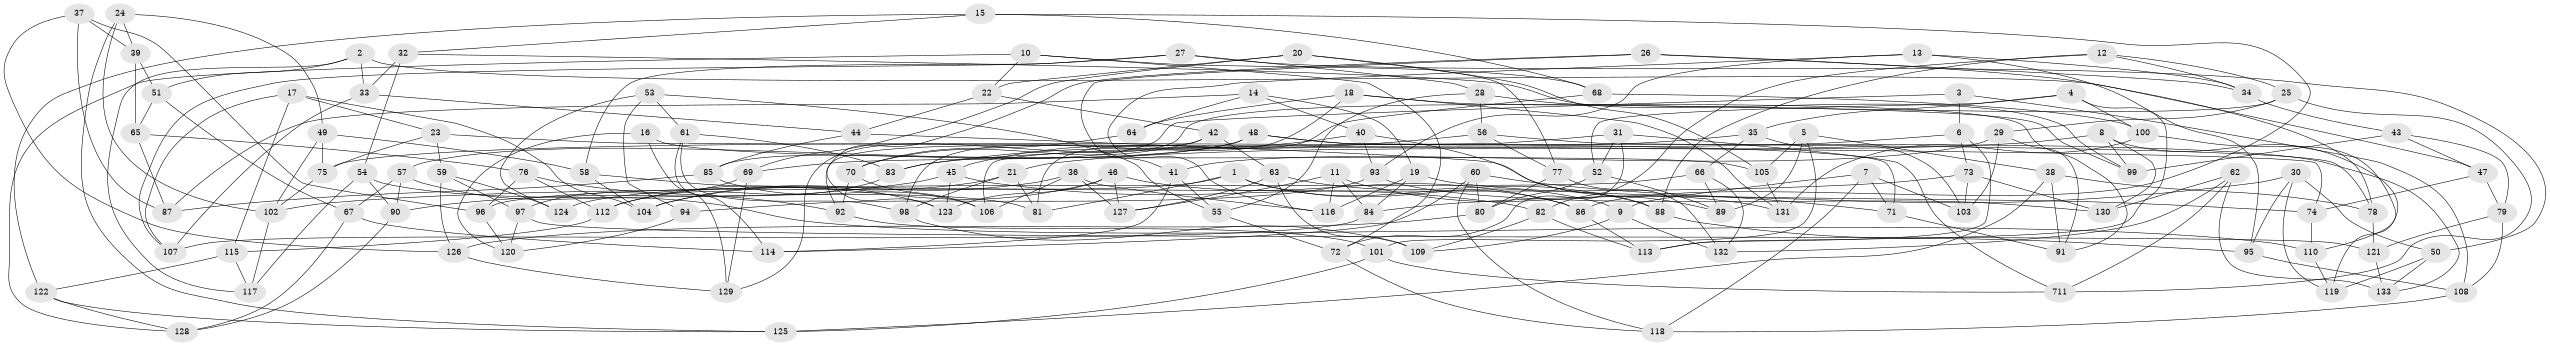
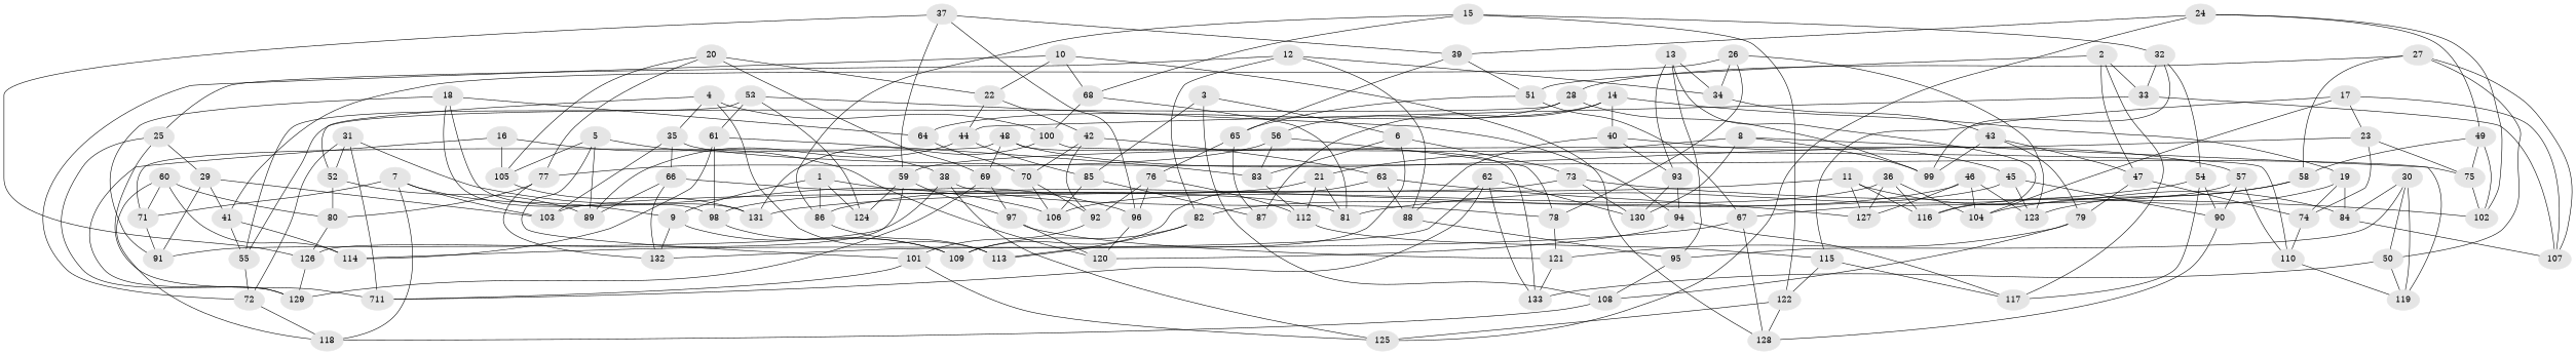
  graph {
    node [color=gray90 style=filled]
    1
    9
    81
    86
    124
    109
    132
    113
    2
    33
    47
    51
    117
    107
    44
    74
    79
    65
    67
    3
    6
    85
    108
    73
    83
    64
    70
    87
    106
    118
    4
    35
    52
    100
    103
    75
    66
    89
    80
    131
    110
    5
    38
    101
    105
    91
    125
    78
    n49 [label=711]
    130
    102
    112
    7
    71
    8
    21
    99
    119
    98
    10
    22
    68
    72
    128
    42
    11
    84
    116
    127
    12
    25
    34
    82
    88
    129
    29
    43
    95
    13
    93
    94
    14
    19
    40
    45
    15
    32
    122
    54
    16
    120
    17
    23
    104
    115
    59
    18
    20
    69
    77
    97
    63
    92
    126
    24
    39
    49
    58
    41
    26
    123
    55
    114
    121
    27
    28
    50
    56
    133
    30
    31
    90
    96
    36
    37
    76
    46
    48
    57
    53
    61
    60
    62
    1 -- 9
    1 -- 81
    1 -- 86
    1 -- 124
    9 -- 109
    9 -- 132
    86 -- 113
    2 -- 33
    2 -- 47
    2 -- 51
    2 -- 117
    33 -- 107
    33 -- 44
    47 -- 74
    47 -- 79
    51 -- 65
    51 -- 67
    44 -- 85
    44 -- 89
    74 -- 110
    79 -- 108
    79 -- 121
    65 -- 87
    65 -- 76
    67 -- 128
    67 -- 114
    3 -- 6
    3 -- 85
    3 -- 108
    6 -- 113
    6 -- 73
    6 -- 83
    85 -- 87
    85 -- 106
    108 -- 118
    73 -- 103
    73 -- 130
    73 -- 102
    83 -- 112
    64 -- 70
    70 -- 106
    70 -- 92
    4 -- 113
    4 -- 35
    4 -- 52
    4 -- 100
    35 -- 103
    35 -- 75
    35 -- 66
    52 -- 89
    52 -- 80
    100 -- 131
    100 -- 110
    75 -- 102
    66 -- 132
    66 -- 89
    66 -- 96
    80 -- 126
    110 -- 119
    5 -- 89
    5 -- 38
    5 -- 101
    5 -- 105
    38 -- 91
    38 -- 125
    38 -- 78
    101 -- 125
    101 -- n49
    105 -- 131
    78 -- 121
    112 -- 115
    7 -- 9
    7 -- 118
    7 -- 103
    7 -- 71
    71 -- 91
    8 -- 130
    8 -- 21
    8 -- 99
    8 -- 119
    21 -- 81
    21 -- 112
    21 -- 98
    98 -- 109
    10 -- 22
    10 -- 68
    10 -- 72
    10 -- 128
    22 -- 44
    22 -- 42
    68 -- 81
    68 -- 100
    72 -- 118
    42 -- 70
    42 -- 63
    42 -- 92
    11 -- 131
    11 -- 84
    11 -- 116
    11 -- 127
    84 -- 107
    12 -- 25
    12 -- 34
    12 -- 82
    12 -- 88
    25 -- n49
    25 -- 129
    25 -- 29
    34 -- 43
    82 -- 109
    82 -- 113
    88 -- 95
    29 -- 103
    29 -- 91
    29 -- 41
    43 -- 47
    43 -- 79
    43 -- 99
    95 -- 108
    13 -- 116
    13 -- 34
    13 -- 95
    13 -- 93
    93 -- 130
    93 -- 94
-   102 -- 117
+   94 -- 117
    94 -- 120
    14 -- 64
    14 -- 87
    14 -- 19
    14 -- 40
    19 -- 74
    19 -- 84
    19 -- 116
    40 -- 88
    40 -- 93
    40 -- 45
    45 -- 82
    45 -- 123
    45 -- 90
    15 -- 86
    15 -- 68
    15 -- 32
    15 -- 122
    32 -- 33
    32 -- 99
    32 -- 54
    122 -- 125
    122 -- 128
    54 -- 81
    54 -- 117
    54 -- 90
    16 -- 105
    16 -- 129
    16 -- 120
    17 -- 107
    17 -- 23
    17 -- 104
    17 -- 115
    23 -- 74
    23 -- 75
    23 -- 59
    115 -- 117
    115 -- 122
    59 -- 124
    59 -- 97
    59 -- 126
    18 -- 64
    18 -- 131
    18 -- 91
    18 -- 98
    20 -- 105
    20 -- 22
    20 -- 69
    20 -- 77
    69 -- 129
    69 -- 97
    77 -- 132
    77 -- 80
    97 -- 120
    97 -- 121
    63 -- 109
    63 -- 127
    63 -- 88
    92 -- 101
    126 -- 129
    24 -- 125
    24 -- 102
    24 -- 39
    24 -- 49
    39 -- 51
    39 -- 65
    49 -- 75
    49 -- 102
    49 -- 58
    58 -- 104
    58 -- 123
    41 -- 55
    41 -- 114
    26 -- 78
    26 -- 34
    26 -- 41
    26 -- 123
    55 -- 72
    121 -- 133
    27 -- 107
    27 -- 58
    27 -- 28
    27 -- 50
    28 -- 99
    28 -- 55
    28 -- 56
    50 -- 119
    50 -- 133
    56 -- 83
    56 -- 78
    56 -- 77
    30 -- 119
    30 -- 84
    30 -- 95
    30 -- 50
    31 -- 106
    31 -- 52
    31 -- n49
    31 -- 72
    90 -- 128
    96 -- 120
    36 -- 106
    36 -- 116
    36 -- 127
    36 -- 104
-   37 -- 87
+   37 -- 59
    37 -- 126
    37 -- 39
    37 -- 96
    76 -- 112
    76 -- 92
    76 -- 96
    46 -- 86
    46 -- 127
    46 -- 104
    46 -- 123
    48 -- 71
    48 -- 69
    48 -- 133
    48 -- 57
    57 -- 67
    57 -- 110
    57 -- 90
    53 -- 124
    53 -- 94
    53 -- 55
    53 -- 61
    61 -- 83
    61 -- 98
    61 -- 114
    60 -- 118
    60 -- 80
    60 -- 71
    60 -- 114
    62 -- 132
    62 -- n49
    62 -- 130
    62 -- 133
  }
